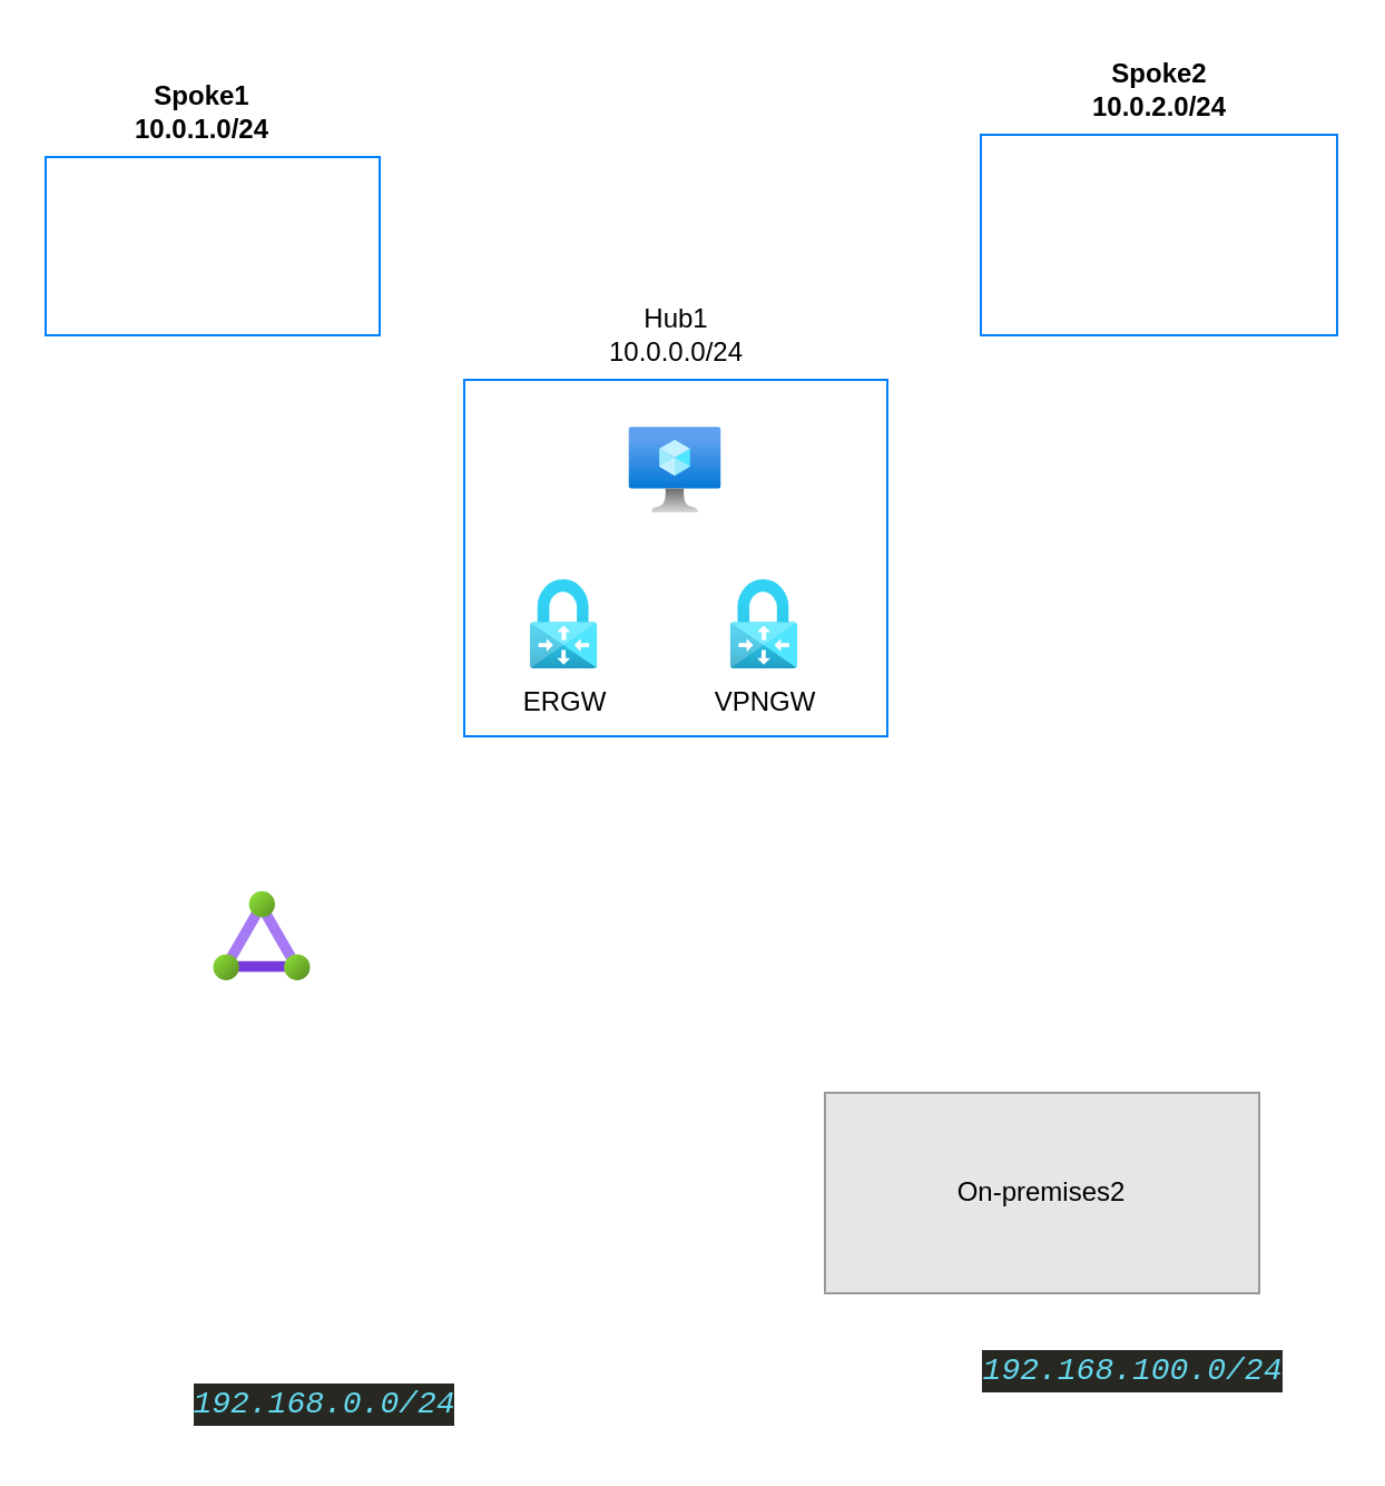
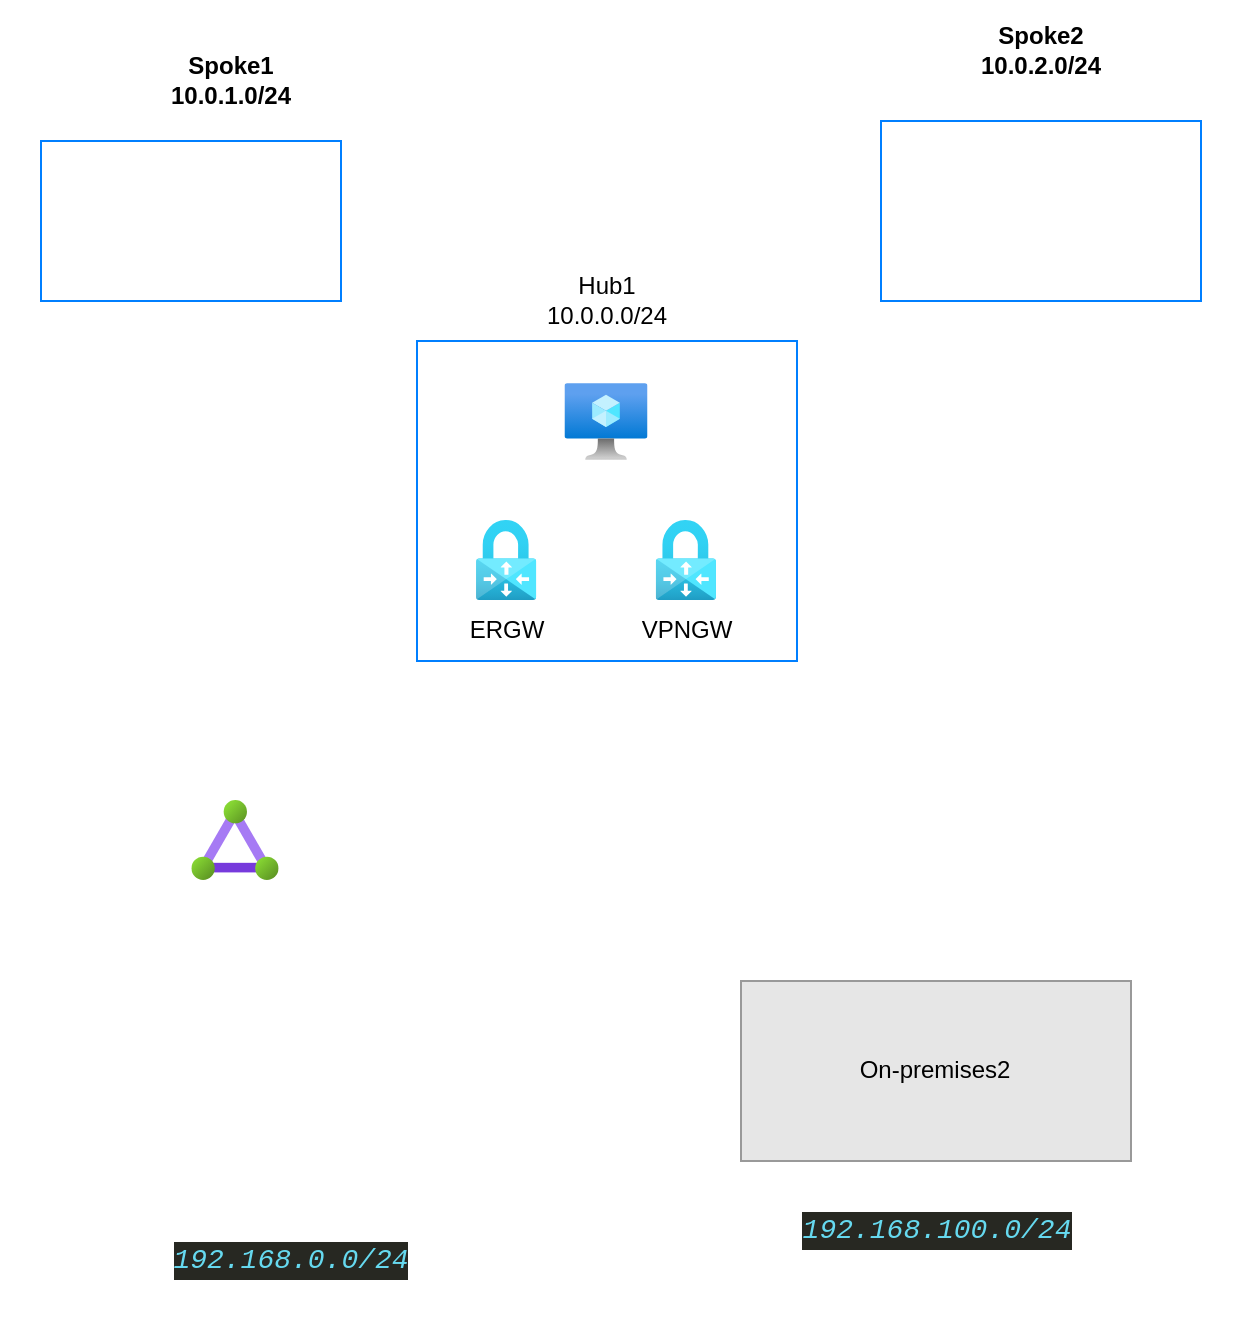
  <mxCell id="0" />
  <mxCell id="1" parent="0" />
  <mxCell id="2" value="" style="whiteSpace=wrap;html=1;strokeColor=#007FFF;" vertex="1" parent="1"><mxGeometry x="208" y="170" width="190" height="160" as="geometry" /></mxCell>
  <mxCell id="3" value="" style="whiteSpace=wrap;html=1;strokeColor=#007FFF;" vertex="1" parent="1"><mxGeometry x="20" y="70" width="150" height="80" as="geometry" /></mxCell>
  <mxCell id="4" value="Hub1&lt;br&gt;10.0.0.0/24" style="text;html=1;align=center;verticalAlign=middle;resizable=0;points=[];autosize=1;strokeColor=none;fillColor=none;" vertex="1" parent="1"><mxGeometry x="263" y="130" width="80" height="40" as="geometry" /></mxCell>
- <mxCell id="5" value="Spoke1&lt;br&gt;10.0.1.0/24" style="text;html=1;align=center;verticalAlign=middle;resizable=0;points=[];autosize=1;strokeColor=none;fillColor=none;fontStyle=1" vertex="1" parent="1"><mxGeometry x="50" y="30" width="80" height="40" as="geometry" /></mxCell>
+ <mxCell id="5" value="Spoke1&lt;br&gt;10.0.1.0/24" style="text;html=1;align=center;verticalAlign=middle;resizable=0;points=[];autosize=1;strokeColor=none;fillColor=none;fontStyle=1" vertex="1" parent="1"><mxGeometry x="75" y="20" width="80" height="40" as="geometry" /></mxCell>
  <mxCell id="6" value="" style="whiteSpace=wrap;html=1;strokeColor=#007FFF;" vertex="1" parent="1"><mxGeometry x="440" y="60" width="160" height="90" as="geometry" /></mxCell>
- <mxCell id="7" value="Spoke2&lt;br&gt;10.0.2.0/24" style="text;html=1;align=center;verticalAlign=middle;resizable=0;points=[];autosize=1;strokeColor=none;fillColor=none;fontStyle=1" vertex="1" parent="1"><mxGeometry x="480" y="20" width="80" height="40" as="geometry" /></mxCell>
+ <mxCell id="7" value="Spoke2&lt;br&gt;10.0.2.0/24" style="text;html=1;align=center;verticalAlign=middle;resizable=0;points=[];autosize=1;strokeColor=none;fillColor=none;fontStyle=1" vertex="1" parent="1"><mxGeometry x="480" y="5" width="80" height="40" as="geometry" /></mxCell>
  <mxCell id="8" value="" style="aspect=fixed;html=1;points=[];align=center;image;fontSize=12;image=img/lib/azure2/networking/Virtual_Network_Gateways.svg;glass=0;dashed=1;dashPattern=8 8;strokeColor=#E6E6E6;fontColor=#000000;fillColor=#CCCCCC;rounded=0;sketch=1;hachureGap=4;jiggle=2;curveFitting=1;fontFamily=Architects Daughter;fontSource=https%3A%2F%2Ffonts.googleapis.com%2Fcss%3Ffamily%3DArchitects%2BDaughter;" vertex="1" parent="1"><mxGeometry x="327.86" y="260" width="30.14" height="40" as="geometry" /></mxCell>
  <mxCell id="9" value="" style="aspect=fixed;html=1;points=[];align=center;image;fontSize=12;image=img/lib/azure2/networking/Virtual_Network_Gateways.svg;glass=0;dashed=1;dashPattern=8 8;strokeColor=#E6E6E6;fontColor=#000000;fillColor=#CCCCCC;rounded=0;sketch=1;hachureGap=4;jiggle=2;curveFitting=1;fontFamily=Architects Daughter;fontSource=https%3A%2F%2Ffonts.googleapis.com%2Fcss%3Ffamily%3DArchitects%2BDaughter;" vertex="1" parent="1"><mxGeometry x="238" y="260" width="30.14" height="40" as="geometry" /></mxCell>
  <mxCell id="10" value="" style="aspect=fixed;html=1;points=[];align=center;image;fontSize=12;image=img/lib/azure2/compute/Virtual_Machine.svg;strokeColor=#007FFF;" vertex="1" parent="1"><mxGeometry x="282.24" y="191.5" width="41.51" height="38.5" as="geometry" /></mxCell>
  <mxCell id="11" value="VPNGW" style="text;html=1;align=center;verticalAlign=middle;resizable=0;points=[];autosize=1;strokeColor=none;fillColor=none;" vertex="1" parent="1"><mxGeometry x="307.93" y="300" width="70" height="30" as="geometry" /></mxCell>
  <mxCell id="12" value="ERGW" style="text;html=1;align=center;verticalAlign=middle;resizable=0;points=[];autosize=1;strokeColor=none;fillColor=none;" vertex="1" parent="1"><mxGeometry x="223" y="300" width="60" height="30" as="geometry" /></mxCell>
  <mxCell id="13" value="On-premises2" style="whiteSpace=wrap;html=1;strokeColor=#999999;fillColor=#E6E6E6;" vertex="1" parent="1"><mxGeometry x="370" y="490" width="195" height="90" as="geometry" /></mxCell>
  <mxCell id="14" value="" style="aspect=fixed;html=1;points=[];align=center;image;fontSize=12;image=img/lib/azure2/networking/ExpressRoute_Circuits.svg;strokeColor=#999999;fillColor=#E6E6E6;" vertex="1" parent="1"><mxGeometry x="95.62" y="400" width="43.75" height="40" as="geometry" /></mxCell>
  <mxCell id="15" value="&lt;div style=&quot;color: rgb(248, 248, 242); background-color: rgb(39, 40, 34); font-family: Consolas, &amp;quot;Courier New&amp;quot;, monospace; font-size: 14px; line-height: 19px;&quot;&gt;&lt;span style=&quot;color: #66d9ef;font-style: italic;&quot;&gt;192.168.0.0/24&lt;/span&gt;&lt;/div&gt;" style="text;html=1;align=center;verticalAlign=middle;resizable=0;points=[];autosize=1;strokeColor=none;fillColor=none;" vertex="1" parent="1"><mxGeometry x="80" y="615" width="130" height="30" as="geometry" /></mxCell>
- <mxCell id="16" value="&lt;div style=&quot;color: rgb(248, 248, 242); background-color: rgb(39, 40, 34); font-family: Consolas, &amp;quot;Courier New&amp;quot;, monospace; font-size: 14px; line-height: 19px;&quot;&gt;&lt;span style=&quot;color: #66d9ef;font-style: italic;&quot;&gt;192.168.100.0/24&lt;/span&gt;&lt;/div&gt;" style="text;html=1;align=center;verticalAlign=middle;resizable=0;points=[];autosize=1;strokeColor=none;fillColor=none;" vertex="1" parent="1"><mxGeometry x="432.5" y="600" width="150" height="30" as="geometry" /></mxCell>
+ <mxCell id="16" value="&lt;div style=&quot;color: rgb(248, 248, 242); background-color: rgb(39, 40, 34); font-family: Consolas, &amp;quot;Courier New&amp;quot;, monospace; font-size: 14px; line-height: 19px;&quot;&gt;&lt;span style=&quot;color: #66d9ef;font-style: italic;&quot;&gt;192.168.100.0/24&lt;/span&gt;&lt;/div&gt;" style="text;html=1;align=center;verticalAlign=middle;resizable=0;points=[];autosize=1;strokeColor=none;fillColor=none;" vertex="1" parent="1"><mxGeometry x="392.5" y="600" width="150" height="30" as="geometry" /></mxCell>
